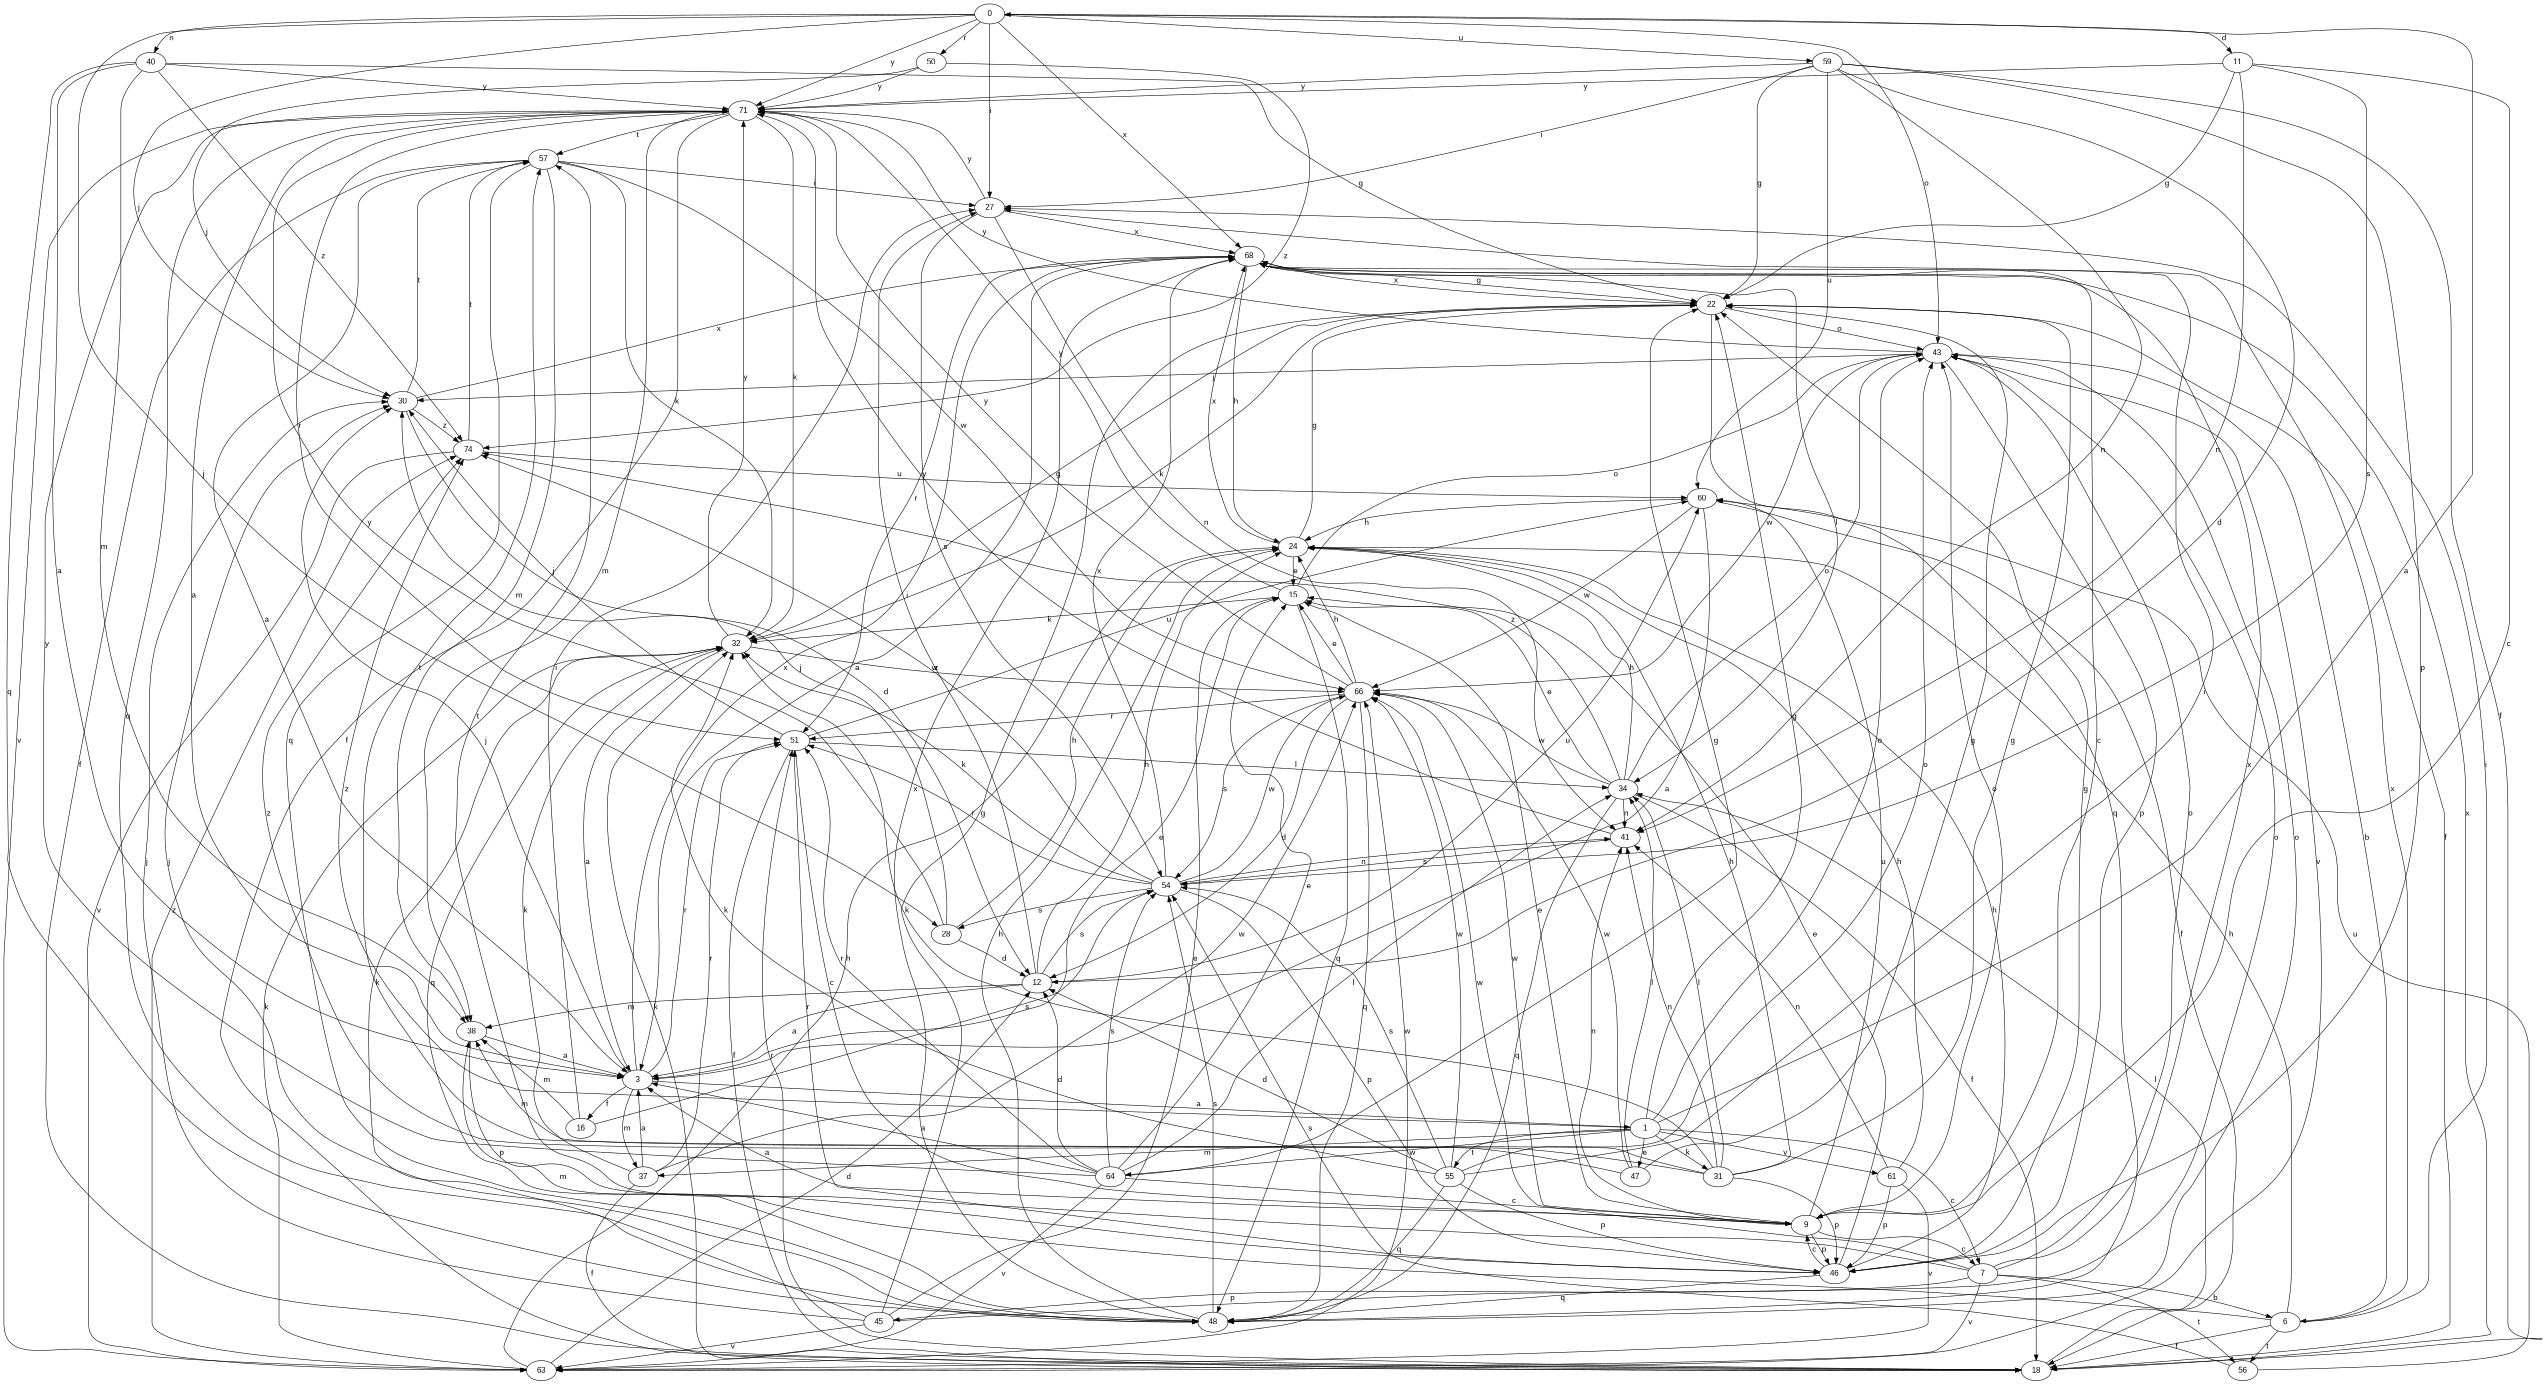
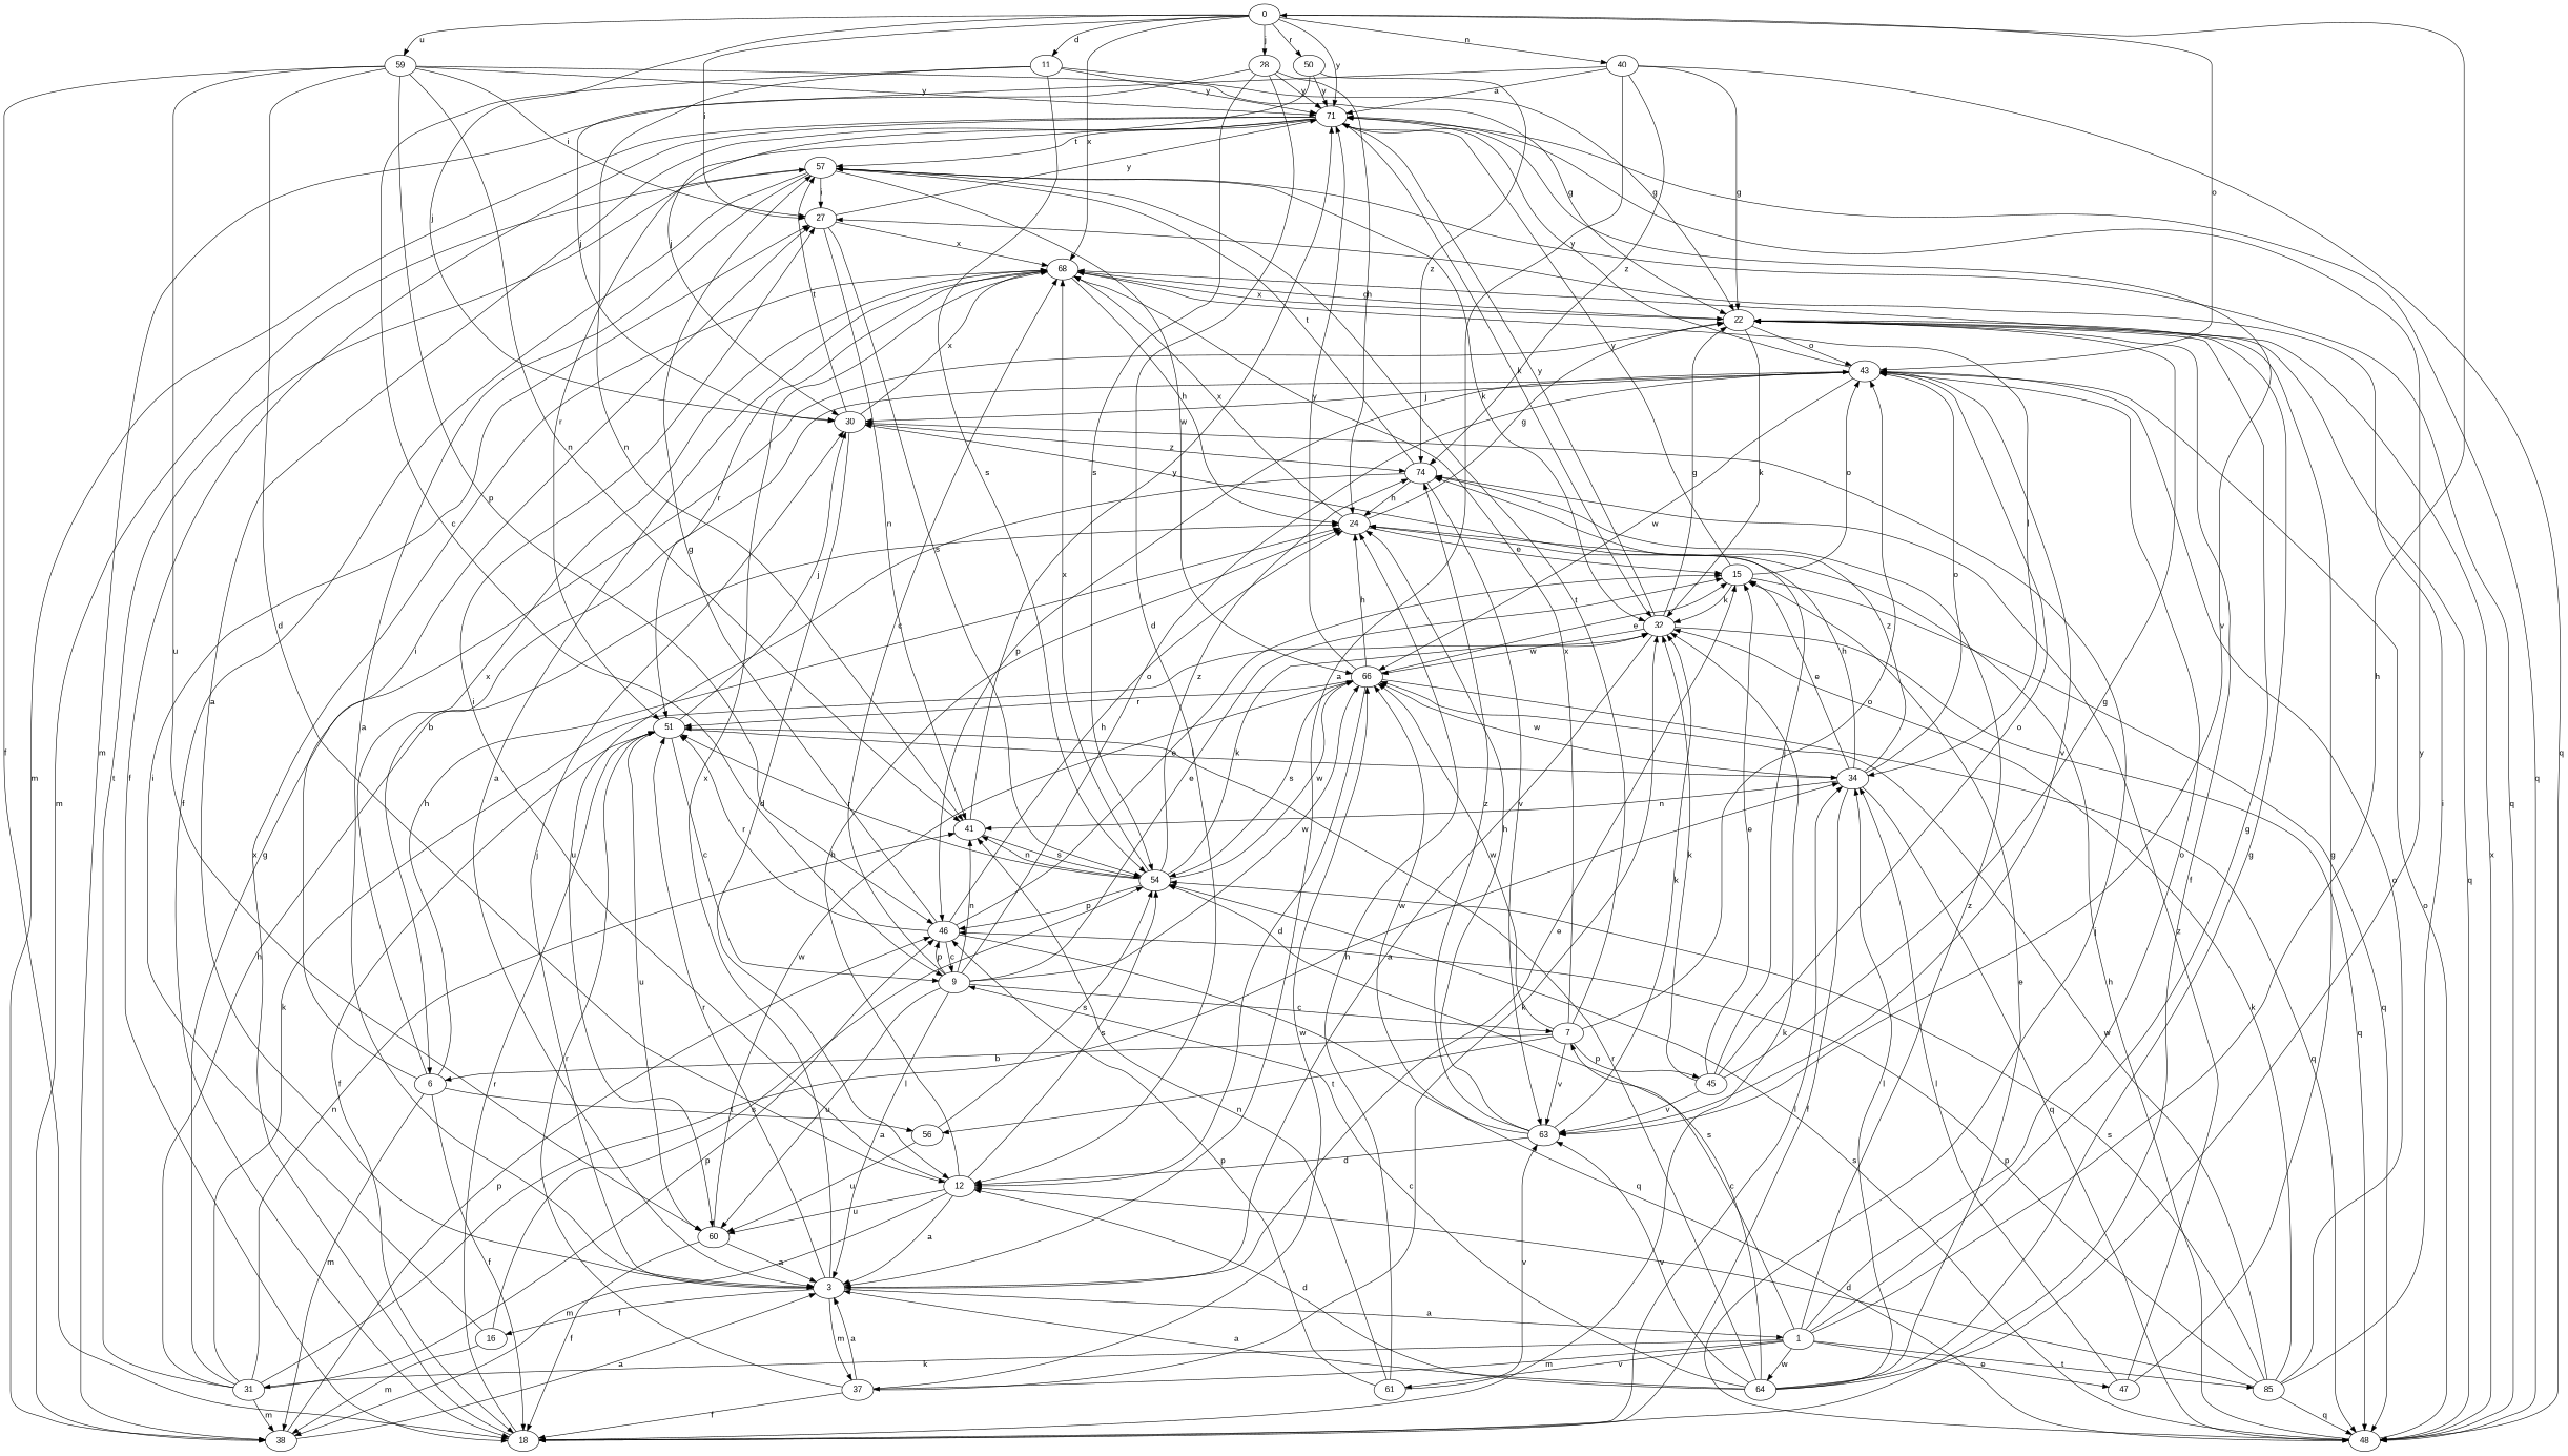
  strict digraph {
    fontname="Liberation Sans"
    node [fontname="Liberation Sans"]
    edge [fontname="Liberation Sans"]
    0
    11
    27
    28
    30
    40
    43
    50
    59
    68
    71
    41
    22
    9
    54
    24
    12
    74
    57
    3
    38
    48
    6
    63
    66
    46
    18
    60
    51
    34
    32
    1
    7
    31
    37
    47
-   55
+   55 [label=85]
    61
    64
    56
    45
    15
    16
    0 -> 11 [label=d]
    0 -> 27 [label=i]
    0 -> 28 [label=j]
    0 -> 30 [label=j]
    0 -> 40 [label=n]
    0 -> 43 [label=o]
    0 -> 50 [label=r]
    0 -> 59 [label=u]
    0 -> 68 [label=x]
    0 -> 71 [label=y]
    11 -> 71 [label=y]
    11 -> 41 [label=n]
    11 -> 22 [label=g]
    11 -> 9 [label=c]
    11 -> 54 [label=s]
    27 -> 68 [label=x]
    27 -> 71 [label=y]
    27 -> 41 [label=n]
    27 -> 54 [label=s]
    28 -> 30 [label=j]
    28 -> 71 [label=y]
-   54 -> 28 [label=s]
+   28 -> 54 [label=s]
    28 -> 24 [label=h]
    28 -> 12 [label=d]
    30 -> 68 [label=x]
    30 -> 12 [label=d]
    30 -> 74 [label=z]
    30 -> 57 [label=t]
-   40 -> 71 [label=y]
+   40 -> 71 [label=a]
    40 -> 22 [label=g]
    40 -> 74 [label=z]
    40 -> 3 [label=a]
    40 -> 38 [label=m]
    40 -> 48 [label=q]
    43 -> 30 [label=j]
    43 -> 71 [label=y]
    43 -> 6 [label=b]
    43 -> 63 [label=v]
    43 -> 66 [label=w]
    43 -> 46 [label=p]
    50 -> 30 [label=j]
    50 -> 71 [label=y]
    50 -> 74 [label=z]
    59 -> 27 [label=i]
    59 -> 71 [label=y]
    59 -> 41 [label=n]
    59 -> 22 [label=g]
    59 -> 12 [label=d]
    59 -> 46 [label=p]
    59 -> 18 [label=f]
    59 -> 60 [label=u]
    68 -> 22 [label=g]
-   68 -> 9 [label=c]
+   9 -> 68 [label=c]
    68 -> 24 [label=h]
    68 -> 3 [label=a]
    68 -> 51 [label=r]
    68 -> 34 [label=l]
    71 -> 57 [label=t]
    71 -> 3 [label=a]
    71 -> 38 [label=m]
    71 -> 48 [label=q]
    71 -> 63 [label=v]
    71 -> 18 [label=f]
    71 -> 51 [label=r]
    71 -> 32 [label=k]
    41 -> 71 [label=y]
    41 -> 54 [label=s]
    22 -> 43 [label=o]
    22 -> 68 [label=x]
    22 -> 48 [label=q]
    22 -> 18 [label=f]
    22 -> 32 [label=k]
    9 -> 43 [label=o]
    9 -> 41 [label=n]
    9 -> 3 [label=a]
    9 -> 66 [label=w]
    9 -> 46 [label=p]
    9 -> 60 [label=u]
    9 -> 7 [label=c]
    9 -> 15 [label=e]
    54 -> 68 [label=x]
    54 -> 41 [label=n]
    54 -> 74 [label=z]
    54 -> 66 [label=w]
    54 -> 46 [label=p]
    54 -> 51 [label=r]
    54 -> 32 [label=k]
    24 -> 68 [label=x]
    24 -> 22 [label=g]
    24 -> 15 [label=e]
    12 -> 27 [label=i]
    12 -> 54 [label=s]
    12 -> 24 [label=h]
    12 -> 3 [label=a]
    12 -> 38 [label=m]
    12 -> 60 [label=u]
    74 -> 57 [label=t]
    74 -> 63 [label=v]
    74 -> 60 [label=u]
    57 -> 27 [label=i]
    57 -> 3 [label=a]
    57 -> 38 [label=m]
    57 -> 48 [label=q]
    57 -> 66 [label=w]
    57 -> 18 [label=f]
    57 -> 32 [label=k]
    3 -> 30 [label=j]
    3 -> 68 [label=x]
    3 -> 51 [label=r]
    3 -> 1 [label=a]
    3 -> 37 [label=m]
    3 -> 15 [label=e]
    3 -> 16 [label=f]
    38 -> 3 [label=a]
    38 -> 46 [label=p]
    48 -> 30 [label=j]
    48 -> 43 [label=o]
    48 -> 68 [label=x]
    48 -> 54 [label=s]
    48 -> 24 [label=h]
    6 -> 27 [label=i]
    6 -> 68 [label=x]
    6 -> 24 [label=h]
    6 -> 38 [label=m]
    6 -> 18 [label=f]
    6 -> 56 [label=t]
    63 -> 24 [label=h]
    63 -> 12 [label=d]
    63 -> 74 [label=z]
    63 -> 66 [label=w]
    63 -> 32 [label=k]
    66 -> 71 [label=y]
    66 -> 54 [label=s]
    66 -> 24 [label=h]
    66 -> 12 [label=d]
    66 -> 48 [label=q]
    66 -> 51 [label=r]
    66 -> 15 [label=e]
-   46 -> 22 [label=g]
+   46 -> 57 [label=g]
    46 -> 9 [label=c]
    46 -> 24 [label=h]
    46 -> 48 [label=q]
    46 -> 51 [label=r]
    46 -> 15 [label=e]
    18 -> 68 [label=x]
    18 -> 51 [label=r]
    18 -> 34 [label=l]
    18 -> 32 [label=k]
-   60 -> 24 [label=h]
+   74 -> 24 [label=h]
    60 -> 3 [label=a]
    60 -> 66 [label=w]
    60 -> 18 [label=f]
    51 -> 30 [label=j]
    51 -> 9 [label=c]
    51 -> 18 [label=f]
    51 -> 60 [label=u]
    51 -> 34 [label=l]
    34 -> 43 [label=o]
    34 -> 41 [label=n]
    34 -> 24 [label=h]
    34 -> 74 [label=z]
    34 -> 48 [label=q]
    34 -> 66 [label=w]
    34 -> 18 [label=f]
    34 -> 15 [label=e]
    32 -> 71 [label=y]
    32 -> 22 [label=g]
    32 -> 3 [label=a]
    32 -> 48 [label=q]
    32 -> 66 [label=w]
-   1 -> 0 [label=a]
+   1 -> 0 [label=h]
    1 -> 43 [label=o]
    1 -> 22 [label=g]
    1 -> 74 [label=z]
    1 -> 7 [label=c]
    1 -> 31 [label=k]
    1 -> 37 [label=m]
    1 -> 47 [label=e]
    1 -> 55 [label=t]
    1 -> 61 [label=v]
    1 -> 64 [label=w]
    7 -> 43 [label=o]
    7 -> 68 [label=x]
    7 -> 57 [label=t]
    7 -> 6 [label=b]
    7 -> 63 [label=v]
    7 -> 66 [label=w]
    7 -> 56 [label=t]
    7 -> 45 [label=p]
    31 -> 41 [label=n]
    31 -> 22 [label=g]
    31 -> 24 [label=h]
    31 -> 57 [label=t]
    31 -> 38 [label=m]
    31 -> 46 [label=p]
    31 -> 34 [label=l]
    31 -> 32 [label=k]
    37 -> 3 [label=a]
    37 -> 66 [label=w]
    37 -> 18 [label=f]
    37 -> 51 [label=r]
    37 -> 32 [label=k]
    47 -> 22 [label=g]
    47 -> 74 [label=z]
-   47 -> 66 [label=w]
    47 -> 34 [label=l]
    55 -> 27 [label=i]
    55 -> 43 [label=o]
    55 -> 54 [label=s]
    55 -> 12 [label=d]
    55 -> 48 [label=q]
    55 -> 66 [label=w]
    55 -> 46 [label=p]
    55 -> 32 [label=k]
    61 -> 41 [label=n]
    61 -> 24 [label=h]
    61 -> 63 [label=v]
    61 -> 46 [label=p]
    64 -> 71 [label=y]
    64 -> 22 [label=g]
    64 -> 9 [label=c]
    64 -> 54 [label=s]
    64 -> 12 [label=d]
    64 -> 3 [label=a]
    64 -> 63 [label=v]
    64 -> 51 [label=r]
    64 -> 34 [label=l]
    64 -> 15 [label=e]
    56 -> 54 [label=s]
    56 -> 60 [label=u]
    45 -> 30 [label=j]
    45 -> 43 [label=o]
    45 -> 22 [label=g]
    45 -> 63 [label=v]
    45 -> 32 [label=k]
    45 -> 15 [label=e]
    15 -> 43 [label=o]
    15 -> 71 [label=y]
    15 -> 48 [label=q]
    15 -> 32 [label=k]
    16 -> 27 [label=i]
    16 -> 54 [label=s]
    16 -> 38 [label=m]
  }
